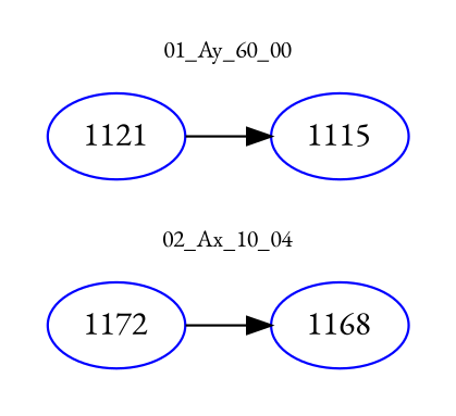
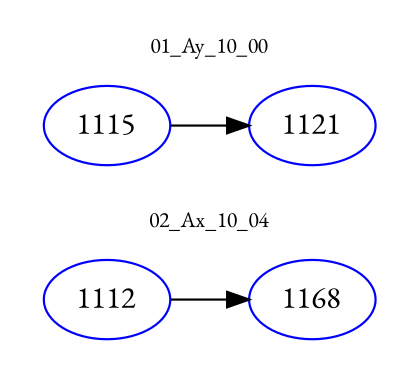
  digraph {
    fontname="EB Garamond"
    rankdir=LR
    node [color=blue fontname="EB Garamond"]
    edge [color=black fontname="EB Garamond"]
-   n1 [label=1172]
+   n1 [label=1112]
    n2 [label=1168]
    n3 [label=1115]
    n4 [label=1121]
    subgraph cluster_1 {
      color=white
      fontsize=10
      label="02_Ax_10_04"
      n1
      n2
    }
    subgraph cluster_2 {
      color=white
      fontsize=10
-     label="01_Ay_60_00"
+     label="01_Ay_10_00"
      n3
      n4
    }
    n1 -> n2
-   n4 -> n3
+   n3 -> n4
  }
